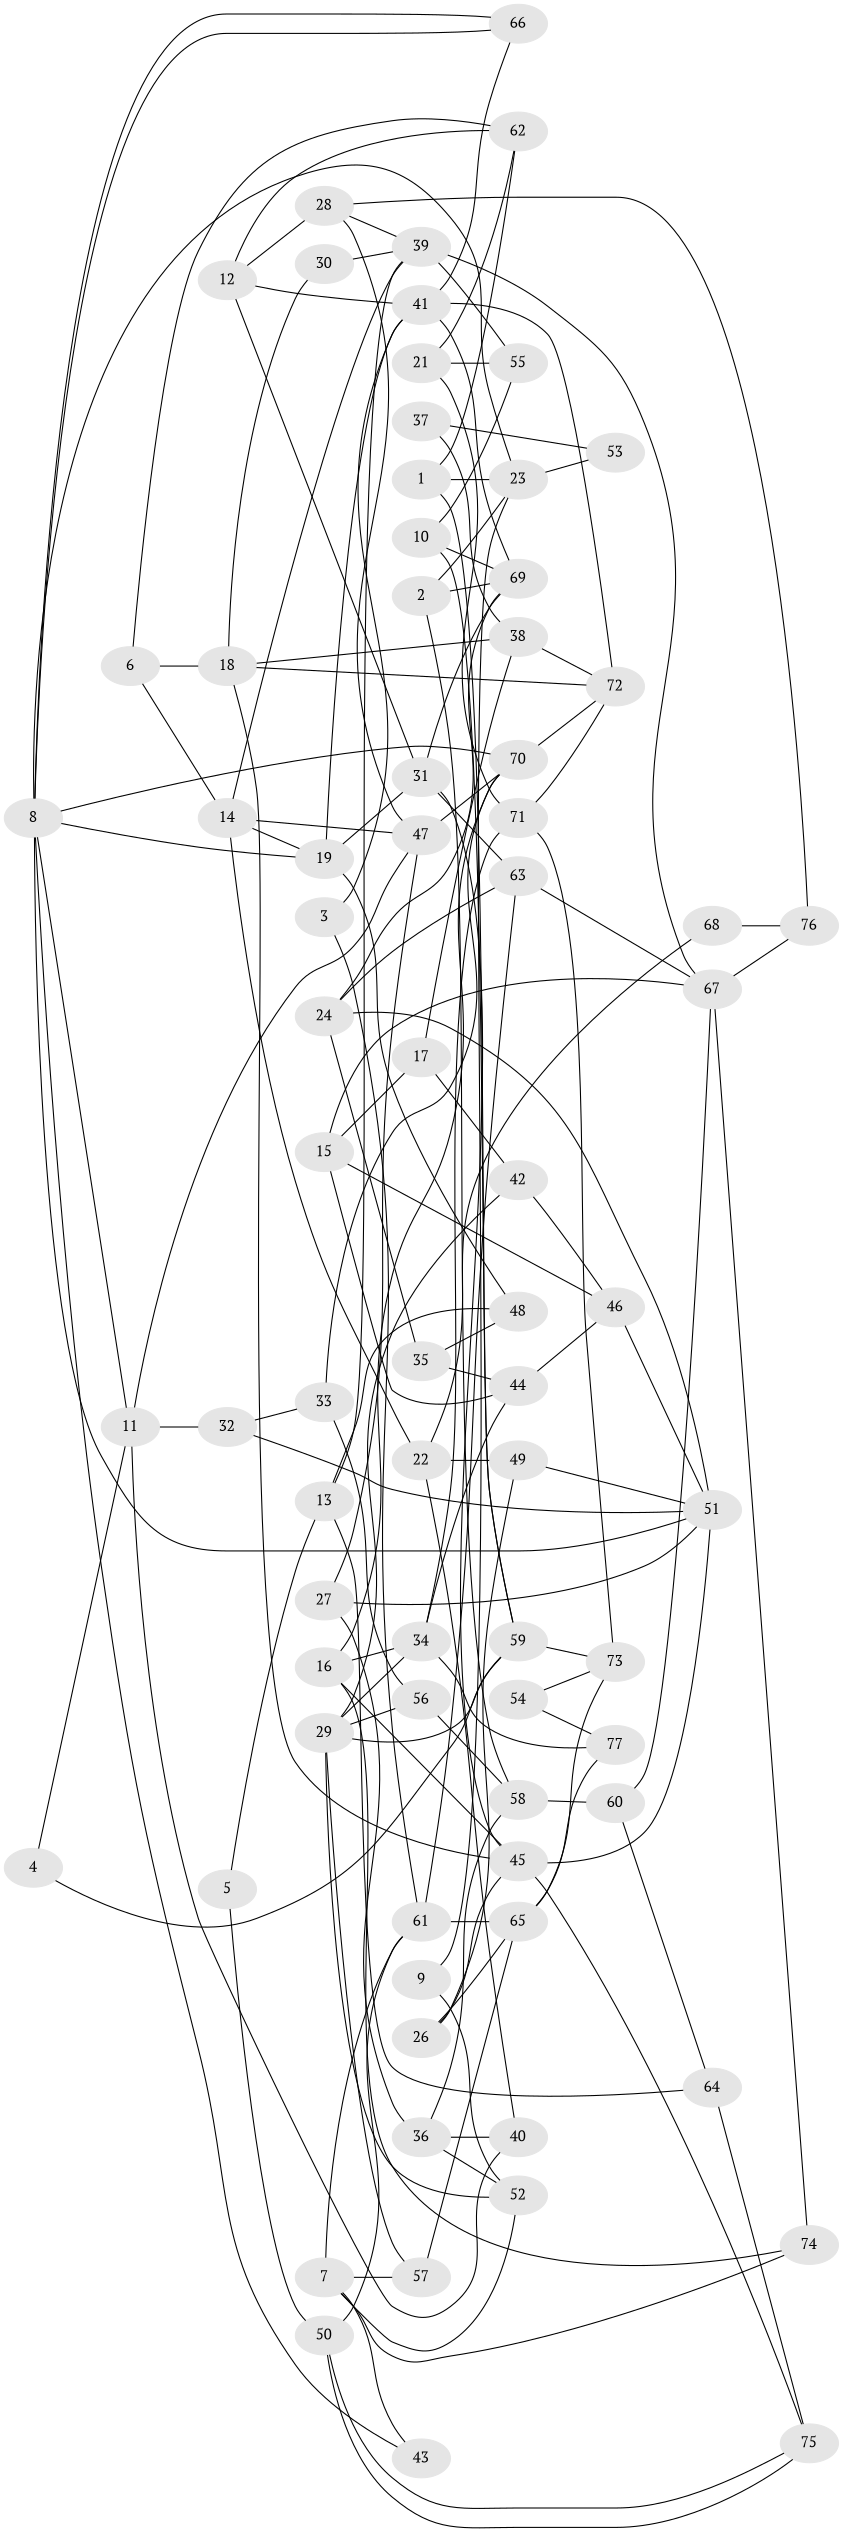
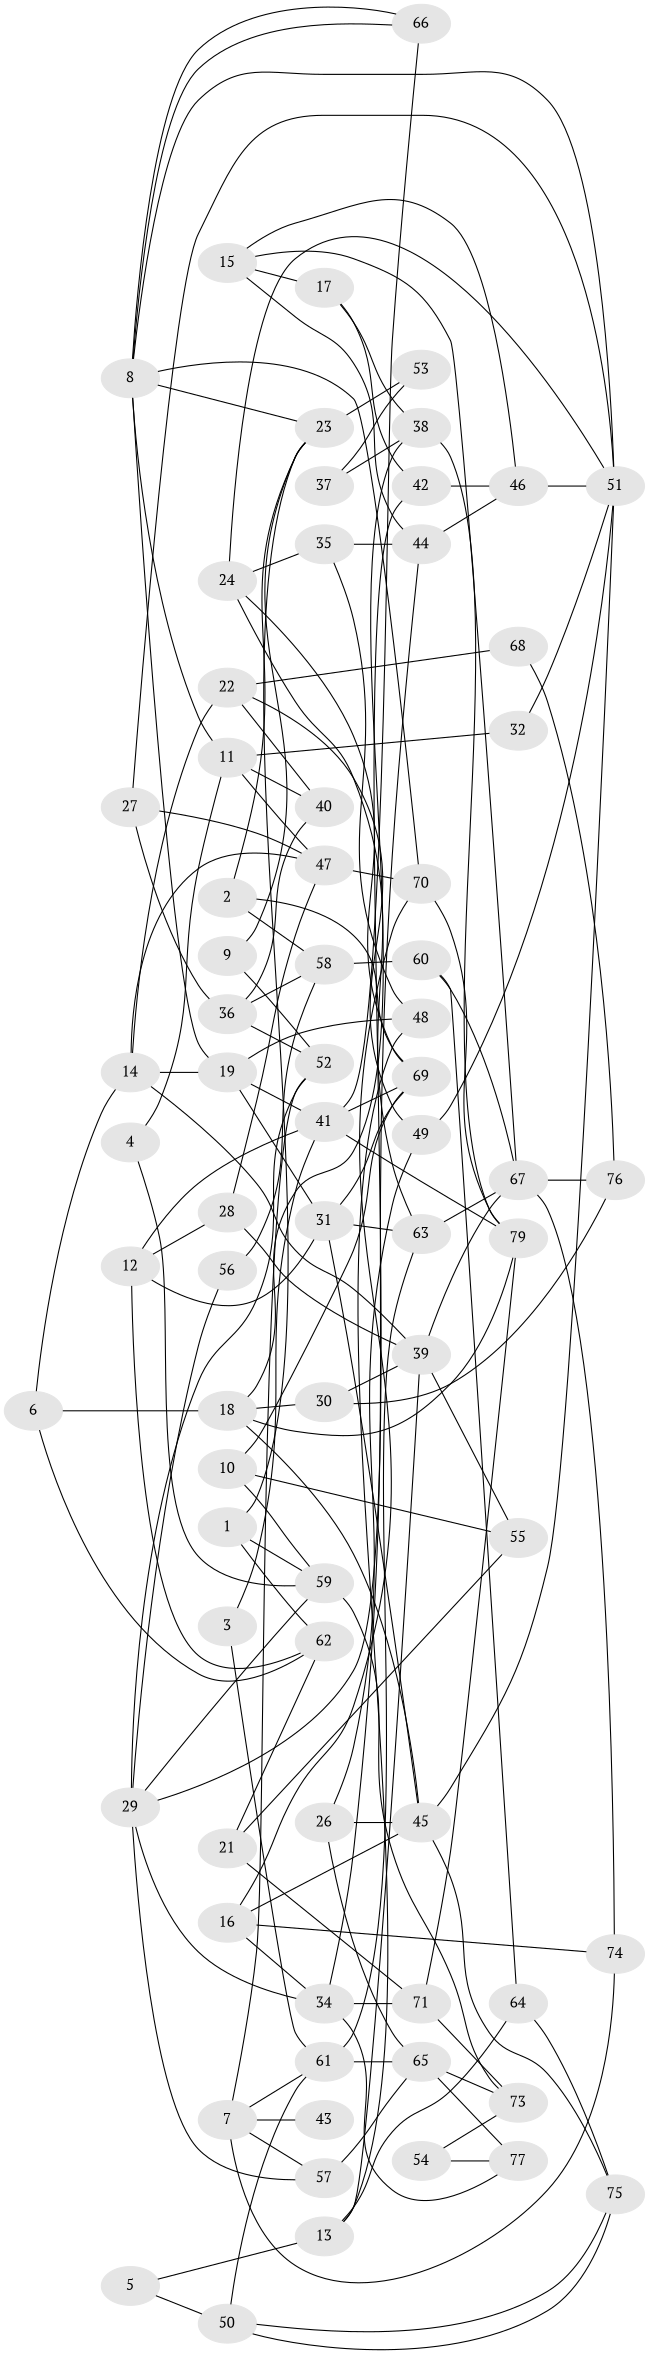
  graph {
    fontname="PT Serif"
    rankdir=LR
    node [color=gray90 fontname="PT Serif" style=filled]
    edge [fontname="PT Serif"]
    1
    23
    59
    62
    53
    73
    2
    58
    69
    60
    3
    41
    61
    66
-   72
+   72 [label=79]
    63
    65
    4
    11
    32
    40
    47
    5
    13
    50
    39
    48
    64
    27
    51
    36
    75
    6
    14
    18
    19
    22
    45
    38
    30
    7
    43
    52
    57
    74
    8
    70
    31
    9
    10
    55
-   33
    12
    28
    76
    67
    49
    68
    15
    17
    44
    46
    42
    16
    34
    71
    77
    21
    24
    35
    26
    29
    56
    37
    54
    1 -- 23
    1 -- 59
    1 -- 62
    23 -- 53
    59 -- 73
    2 -- 23
    2 -- 58
    2 -- 69
    58 -- 60
    60 -- 64
    60 -- 67
    3 -- 41
    3 -- 61
    41 -- 69
    41 -- 66
    41 -- 72
    61 -- 63
    61 -- 65
    63 -- 67
    65 -- 73
    65 -- 77
    4 -- 59
    4 -- 11
    11 -- 32
    11 -- 40
    11 -- 47
    32 -- 51
-   32 -- 33
    47 -- 70
    5 -- 13
    5 -- 50
    13 -- 39
    13 -- 48
    13 -- 64
    50 -- 61
    50 -- 75
    50 -- 75
    39 -- 55
    39 -- 67
    64 -- 75
    27 -- 47
    27 -- 51
    27 -- 36
    36 -- 58
    36 -- 40
    36 -- 52
    6 -- 62
    6 -- 14
    6 -- 18
    14 -- 47
    14 -- 39
    14 -- 19
    14 -- 22
    18 -- 72
    18 -- 45
    18 -- 38
    18 -- 30
    19 -- 41
    19 -- 48
    19 -- 31
    22 -- 40
    22 -- 49
    22 -- 68
    45 -- 51
    45 -- 75
    38 -- 72
    30 -- 39
    7 -- 61
    7 -- 43
    7 -- 52
    7 -- 57
    7 -- 74
    57 -- 65
    8 -- 23
    8 -- 66
    8 -- 66
    8 -- 11
    8 -- 51
    8 -- 19
-   8 -- 43
    8 -- 70
    70 -- 72
    31 -- 69
    31 -- 63
    31 -- 45
    9 -- 23
    9 -- 52
    10 -- 59
    10 -- 69
    10 -- 55
-   33 -- 70
-   33 -- 56
    12 -- 62
    12 -- 41
    12 -- 31
    12 -- 28
    28 -- 47
    28 -- 39
-   28 -- 76
+   30 -- 76
    67 -- 74
    67 -- 76
    49 -- 51
    68 -- 76
    15 -- 67
    15 -- 17
    15 -- 44
    15 -- 46
    17 -- 38
    17 -- 42
    44 -- 46
    46 -- 51
    42 -- 46
    16 -- 45
    16 -- 74
    16 -- 70
    16 -- 34
    34 -- 44
    34 -- 71
    34 -- 77
    71 -- 73
    71 -- 72
    21 -- 62
    21 -- 55
    21 -- 71
    24 -- 69
    24 -- 63
    24 -- 51
    24 -- 35
    35 -- 48
    35 -- 44
    26 -- 65
    26 -- 45
    26 -- 49
    29 -- 59
    29 -- 52
    29 -- 57
    29 -- 42
    29 -- 34
    29 -- 56
    56 -- 58
    37 -- 53
    37 -- 38
    54 -- 73
    54 -- 77
  }
